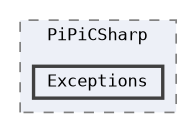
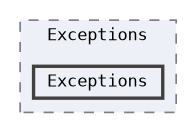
  digraph {
    compound=true
    rankdir=LR
    fontname="DejaVu Sans Mono"
    n1 [color=grey25 fillcolor="#edf0f7" fontname="DejaVu Sans Mono" fontsize=10 height=0.2 label=Exceptions shape=box style="filled,bold" width=0.4]
    subgraph cluster_1 {
      bgcolor="#edf0f7"
      fontsize=10
-     label=PiPiCSharp
+     label=Exceptions
      pencolor=grey50
      style="filled,dashed"
      n1
    }
  }
